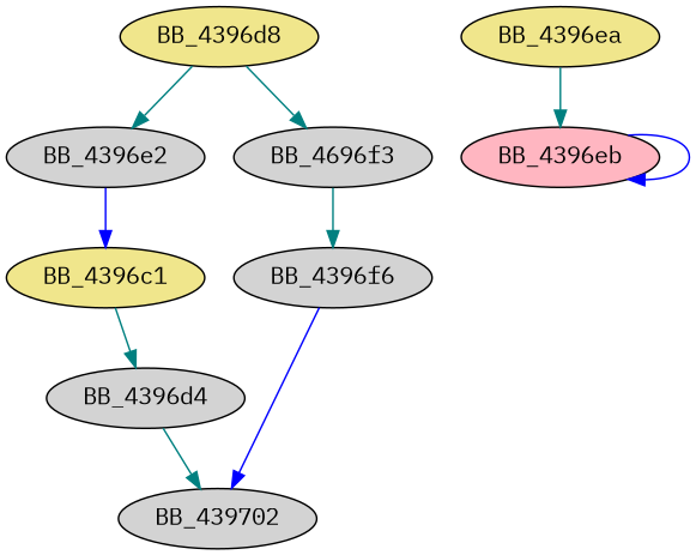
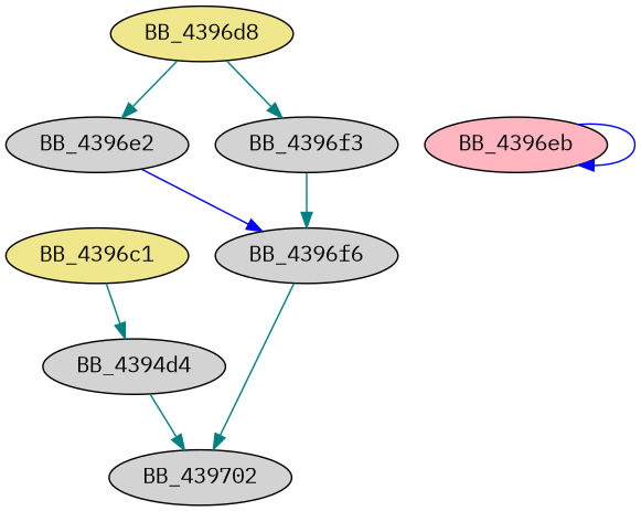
  digraph {
    fontname="IBM Plex Mono"
    node [fillcolor=lightgrey fontname="IBM Plex Mono" style=filled]
    edge [color=teal fontname="IBM Plex Mono"]
    BB_4396c1 [fillcolor=khaki]
-   BB_4396d4
+   BB_4396d4 [label=BB_4394d4]
    BB_439702
    BB_4396d8 [fillcolor=khaki]
    BB_4396e2
-   BB_4396f3 [label=BB_4696f3]
+   BB_4396f3
    BB_4396f6
-   BB_4396ea [fillcolor=khaki]
    BB_4396eb [fillcolor=lightpink]
    BB_4396c1 -> BB_4396d4
    BB_4396d4 -> BB_439702
    BB_4396d8 -> BB_4396e2
    BB_4396d8 -> BB_4396f3
-   BB_4396e2 -> BB_4396c1 [color=blue]
+   BB_4396e2 -> BB_4396f6 [color=blue]
    BB_4396f3 -> BB_4396f6
-   BB_4396f6 -> BB_439702 [color=blue]
-   BB_4396ea -> BB_4396eb
+   BB_4396f6 -> BB_439702
    BB_4396eb -> BB_4396eb [color=blue]
  }
